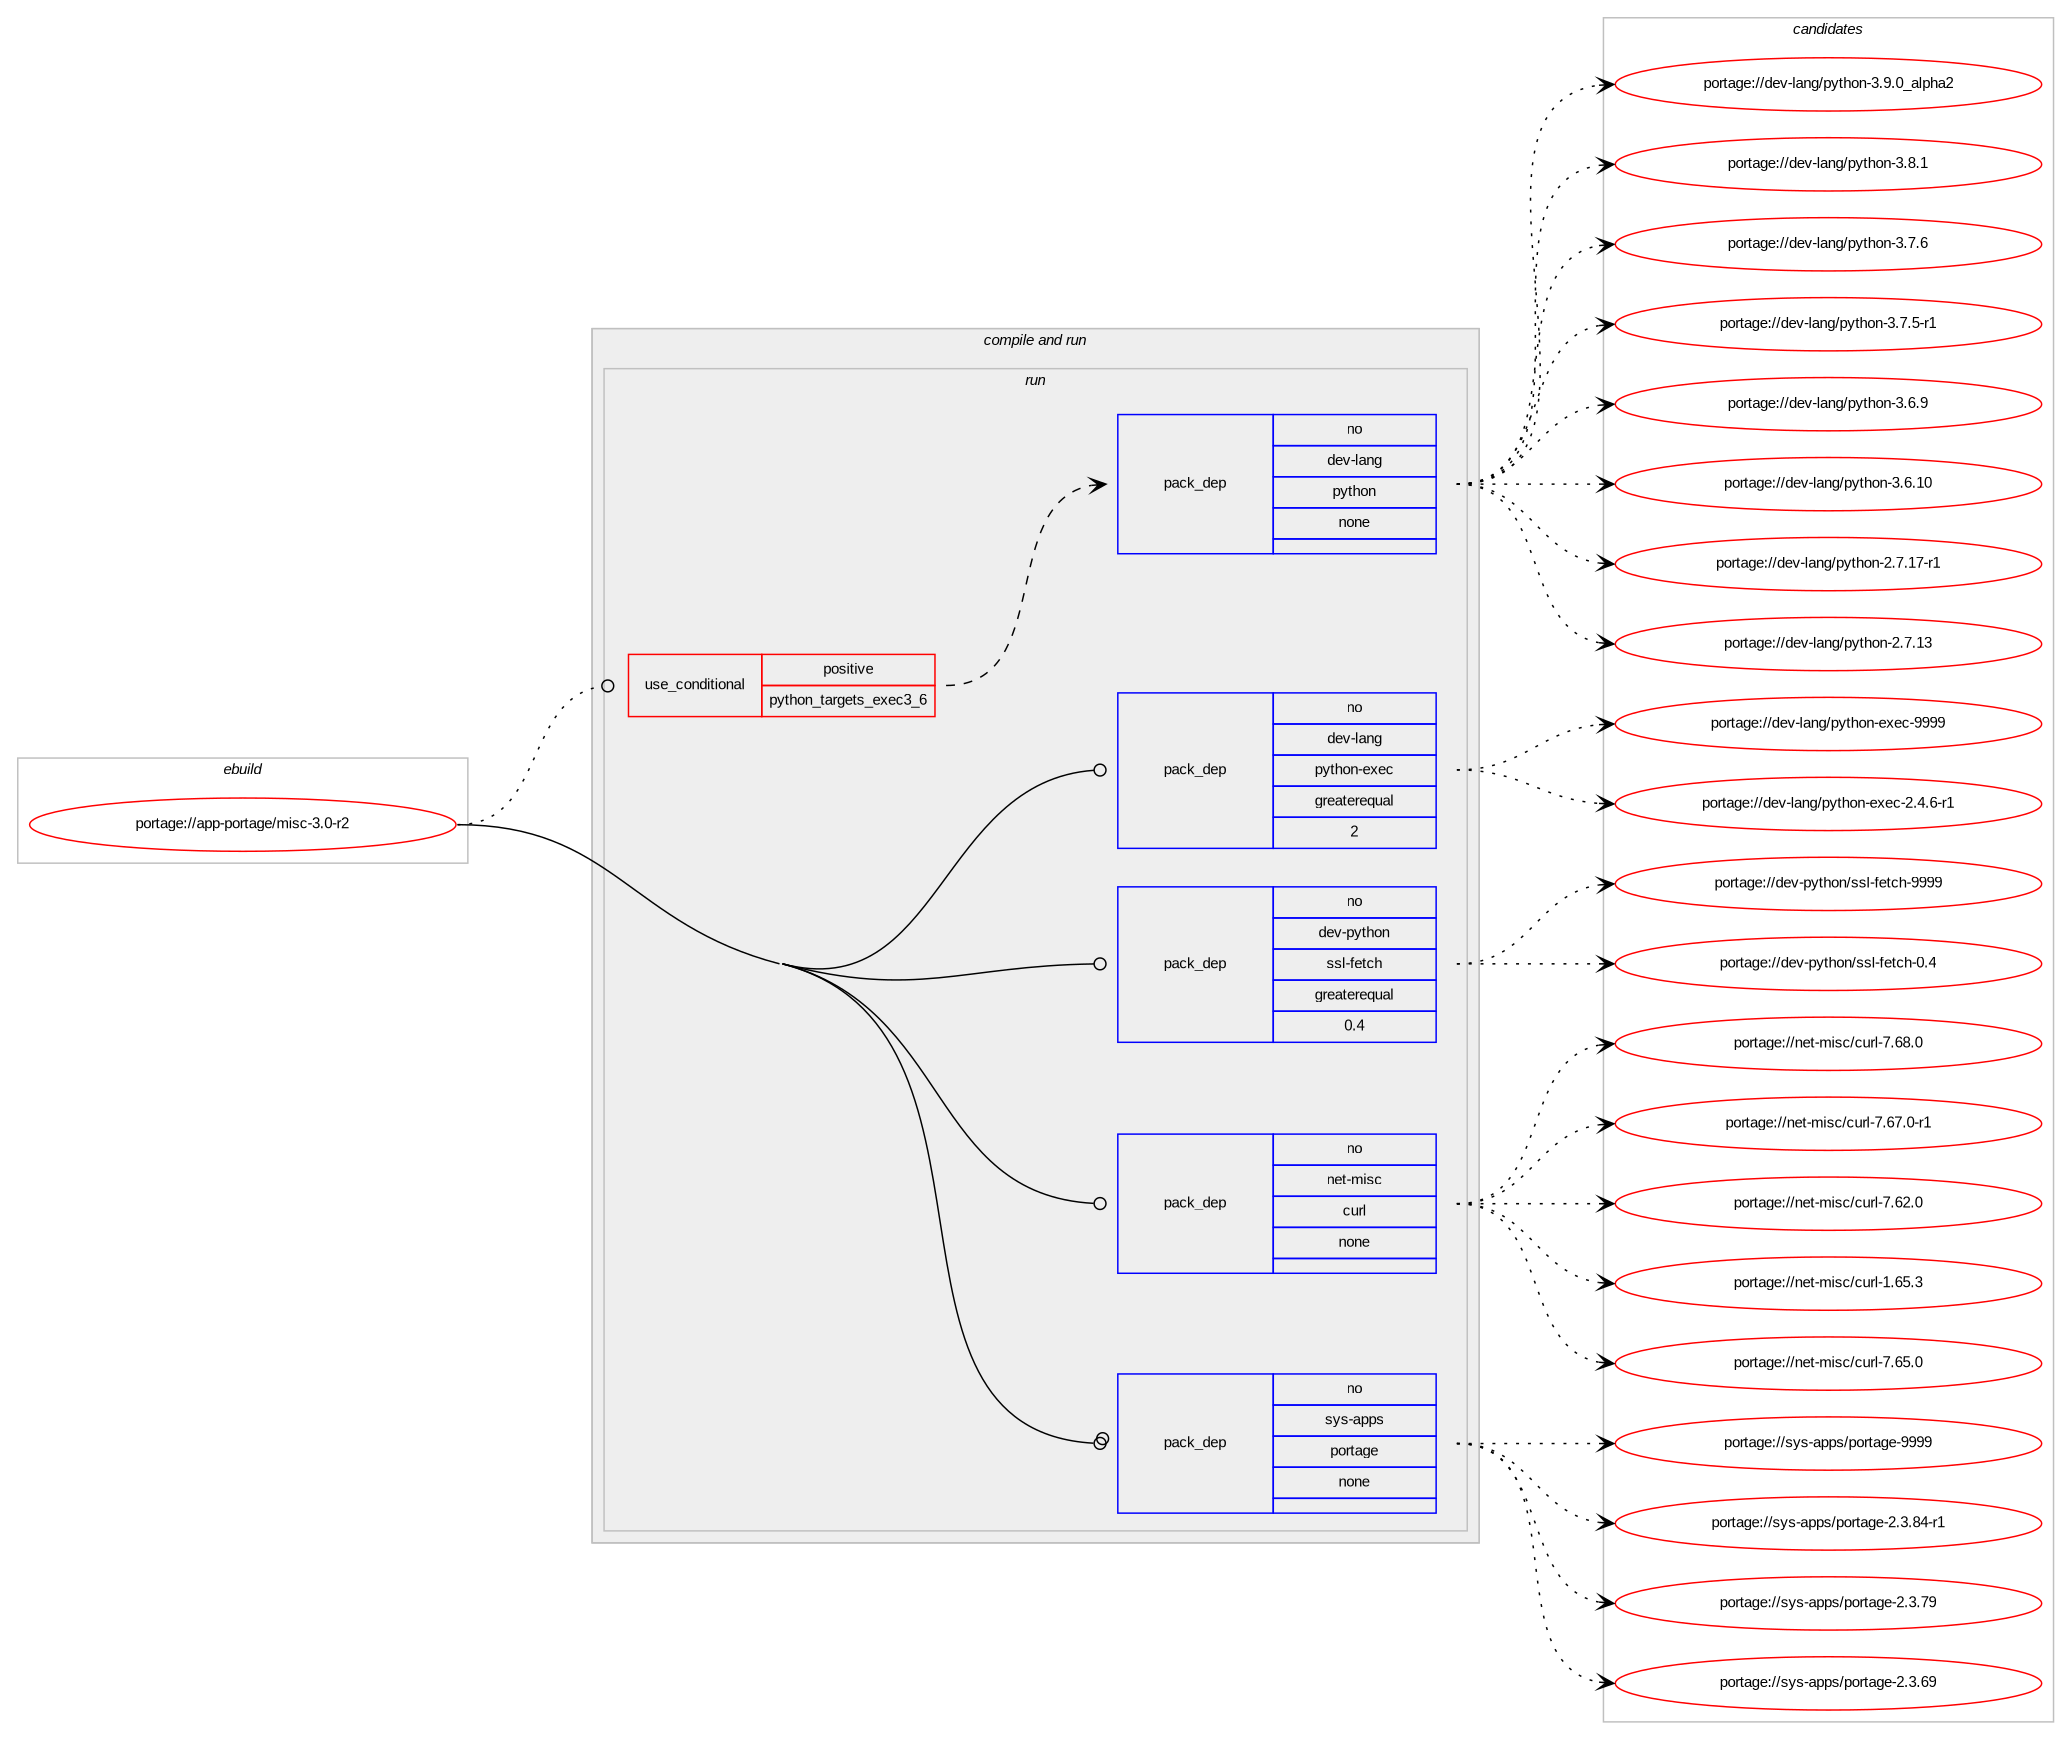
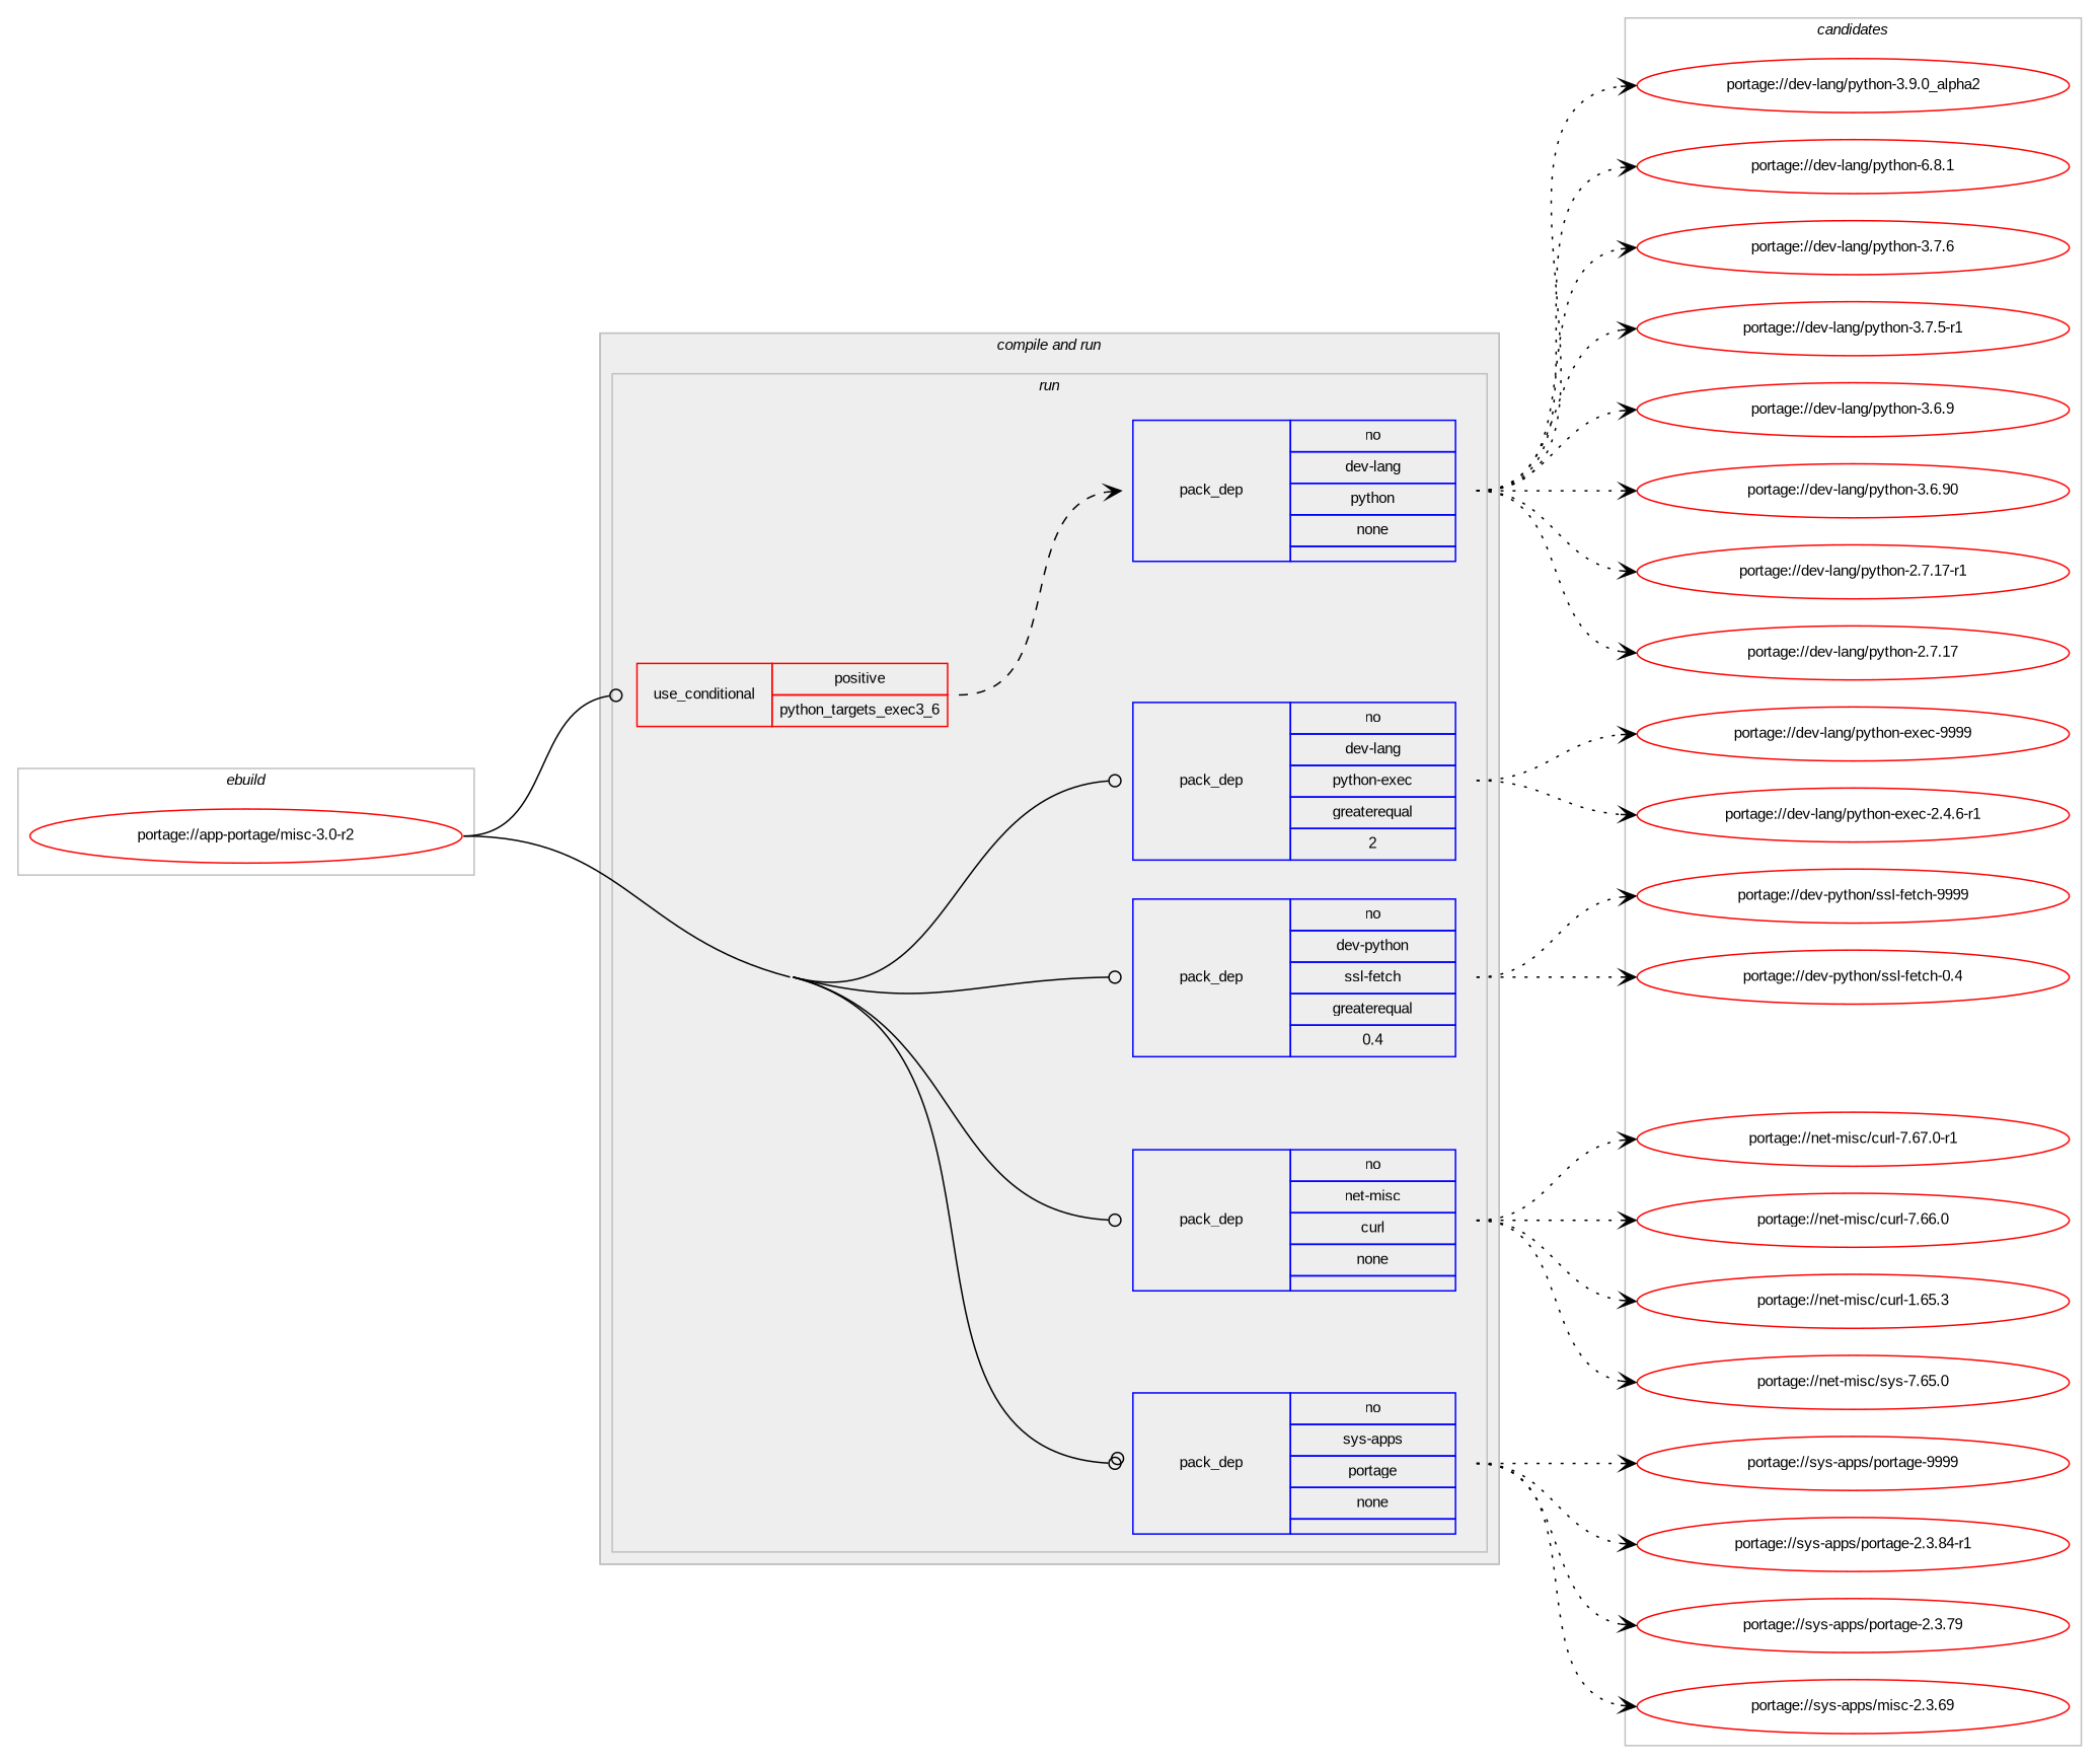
  digraph {
    compound=true
    concentrate=true
    fontname="Liberation Sans"
    fontsize=10
    newrank=true
    rankdir=LR
    ranksep=1.5
    node [color=red fontname="Liberation Sans" fontsize=10]
    edge [arrowhead=vee fontname="Liberation Sans" headport=w style=dotted tailport=e weight=100]
    n1 [label="portage://app-portage/misc-3.0-r2" width=4]
    n2 [color=blue label=<<TABLE BORDER="0" CELLBORDER="1" CELLSPACING="0" CELLPADDING="4" WIDTH="220"><TR><TD ROWSPAN="6" CELLPADDING="30">pack_dep</TD></TR><TR><TD WIDTH="110">no</TD></TR><TR><TD>dev-lang</TD></TR><TR><TD>python</TD></TR><TR><TD>none</TD></TR><TR><TD></TD></TR></TABLE>> shape=none]
    n3 [label=<<TABLE BORDER="0" CELLBORDER="1" CELLSPACING="0" CELLPADDING="4"><TR><TD ROWSPAN="3" CELLPADDING="10">use_conditional</TD></TR><TR><TD>positive</TD></TR><TR><TD>python_targets_exec3_6</TD></TR></TABLE>> shape=none]
    n4 [color=blue label=<<TABLE BORDER="0" CELLBORDER="1" CELLSPACING="0" CELLPADDING="4" WIDTH="220"><TR><TD ROWSPAN="6" CELLPADDING="30">pack_dep</TD></TR><TR><TD WIDTH="110">no</TD></TR><TR><TD>dev-lang</TD></TR><TR><TD>python-exec</TD></TR><TR><TD>greaterequal</TD></TR><TR><TD>2</TD></TR></TABLE>> shape=none]
    n5 [color=blue label=<<TABLE BORDER="0" CELLBORDER="1" CELLSPACING="0" CELLPADDING="4" WIDTH="220"><TR><TD ROWSPAN="6" CELLPADDING="30">pack_dep</TD></TR><TR><TD WIDTH="110">no</TD></TR><TR><TD>dev-python</TD></TR><TR><TD>ssl-fetch</TD></TR><TR><TD>greaterequal</TD></TR><TR><TD>0.4</TD></TR></TABLE>> shape=none]
    n6 [color=blue label=<<TABLE BORDER="0" CELLBORDER="1" CELLSPACING="0" CELLPADDING="4" WIDTH="220"><TR><TD ROWSPAN="6" CELLPADDING="30">pack_dep</TD></TR><TR><TD WIDTH="110">no</TD></TR><TR><TD>net-misc</TD></TR><TR><TD>curl</TD></TR><TR><TD>none</TD></TR><TR><TD></TD></TR></TABLE>> shape=none]
    n7 [color=blue label=<<TABLE BORDER="0" CELLBORDER="1" CELLSPACING="0" CELLPADDING="4" WIDTH="220"><TR><TD ROWSPAN="6" CELLPADDING="30">pack_dep</TD></TR><TR><TD WIDTH="110">no</TD></TR><TR><TD>sys-apps</TD></TR><TR><TD>portage</TD></TR><TR><TD>none</TD></TR><TR><TD></TD></TR></TABLE>> shape=none]
    n8 [label="portage://dev-lang/python-3.9.0_alpha2" width=4]
-   n9 [label="portage://dev-lang/python-3.8.1" width=4]
+   n9 [label="portage://dev-lang/python-6.8.1" width=4]
    n10 [label="portage://dev-lang/python-3.7.6" width=4]
    n11 [label="portage://dev-lang/python-3.7.5-r1" width=4]
    n12 [label="portage://dev-lang/python-3.6.9" width=4]
-   n13 [label="portage://dev-lang/python-3.6.10" width=4]
+   n13 [label="portage://dev-lang/python-3.6.90" width=4]
    n14 [label="portage://dev-lang/python-2.7.17-r1" width=4]
-   n15 [label="portage://dev-lang/python-2.7.13" width=4]
+   n15 [label="portage://dev-lang/python-2.7.17" width=4]
    n16 [label="portage://dev-lang/python-exec-9999" width=4]
    n17 [label="portage://dev-lang/python-exec-2.4.6-r1" width=4]
    n18 [label="portage://dev-python/ssl-fetch-9999" width=4]
    n19 [label="portage://dev-python/ssl-fetch-0.4" width=4]
-   n20 [label="portage://net-misc/curl-7.68.0" width=4]
    n21 [label="portage://net-misc/curl-7.67.0-r1" width=4]
-   n22 [label="portage://net-misc/curl-7.62.0" width=4]
+   n22 [label="portage://net-misc/curl-7.66.0" width=4]
    n23 [label="portage://net-misc/curl-1.65.3" width=4]
-   n24 [label="portage://net-misc/curl-7.65.0" width=4]
+   n24 [label="portage://net-misc/sys-7.65.0" width=4]
    n25 [label="portage://sys-apps/portage-9999" width=4]
    n26 [label="portage://sys-apps/portage-2.3.84-r1" width=4]
    n27 [label="portage://sys-apps/portage-2.3.79" width=4]
-   n28 [label="portage://sys-apps/portage-2.3.69" width=4]
+   n28 [label="portage://sys-apps/misc-2.3.69" width=4]
    subgraph cluster_1 {
      color=gray
      label=<<i>ebuild</i>>
      n1
    }
    subgraph cluster_2 {
      color=gray
      label=<<i>dependencies</i>>
      subgraph cluster_3 {
        color=gray
        fillcolor="#eeeeee"
        label=<<i>compile</i>>
        style=filled
      }
      subgraph cluster_4 {
        color=gray
        fillcolor="#eeeeee"
        label=<<i>compile and run</i>>
        style=filled
      }
      subgraph cluster_5 {
        color=gray
        fillcolor="#eeeeee"
        label=<<i>run</i>>
        style=filled
        subgraph sub_6 {
          color=gray
          fillcolor="#eeeeee"
          label=<<i>run</i>>
          style=filled
          n3
          subgraph sub_7 {
            color=gray
            fillcolor="#eeeeee"
            label=<<i>run</i>>
            style=filled
            n2
          }
        }
        subgraph sub_8 {
          color=gray
          fillcolor="#eeeeee"
          label=<<i>run</i>>
          style=filled
          n4
        }
        subgraph sub_9 {
          color=gray
          fillcolor="#eeeeee"
          label=<<i>run</i>>
          style=filled
          n5
        }
        subgraph sub_10 {
          color=gray
          fillcolor="#eeeeee"
          label=<<i>run</i>>
          style=filled
          n6
        }
        subgraph sub_11 {
          color=gray
          fillcolor="#eeeeee"
          label=<<i>run</i>>
          style=filled
          n7
        }
      }
    }
    subgraph cluster_12 {
      color=gray
      label=<<i>candidates</i>>
      rank=same
      subgraph sub_13 {
        color=black
        label=<<i>candidates</i>>
        nodesep=1
        rank=same
        n8
        n9
        n10
        n11
        n12
        n13
        n14
        n15
      }
      subgraph sub_14 {
        color=black
        label=<<i>candidates</i>>
        nodesep=1
        rank=same
        n16
        n17
      }
      subgraph sub_15 {
        color=black
        label=<<i>candidates</i>>
        nodesep=1
        rank=same
        n18
        n19
      }
      subgraph sub_16 {
        color=black
        label=<<i>candidates</i>>
        nodesep=1
        rank=same
-       n20
        n21
        n22
        n23
        n24
      }
      subgraph sub_17 {
        color=black
        label=<<i>candidates</i>>
        nodesep=1
        rank=same
        n25
        n26
        n27
        n28
      }
    }
-   n1 -> n3 [arrowhead=odot weight=20]
+   n1 -> n3 [arrowhead=odot style=solid weight=20]
    n1 -> n4 [arrowhead=odot style=solid weight=20]
    n1 -> n5 [arrowhead=odot style=solid weight=20]
    n1 -> n6 [arrowhead=odot style=solid weight=20]
    n1 -> n7 [arrowhead=odot style=solid weight=20]
    n2 -> n8
    n2 -> n9
    n2 -> n10
    n2 -> n11
    n2 -> n12
    n2 -> n13
    n2 -> n14
    n2 -> n15
    n3 -> n2 [style=dashed weight=20]
    n4 -> n16
    n4 -> n17
    n5 -> n18
    n5 -> n19
-   n6 -> n20
    n6 -> n21
    n6 -> n22
    n6 -> n23
    n6 -> n24
    n7 -> n25
    n7 -> n26
    n7 -> n27
    n7 -> n28
  }
